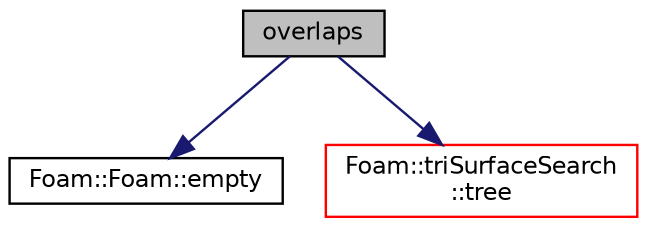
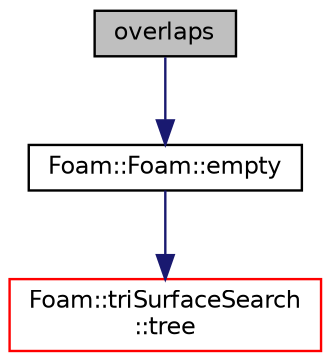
  digraph {
    rankdir=TB
    node [color=black fontname=Helvetica fontsize=10 shape=record]
    edge [color=midnightblue fontname=Helvetica fontsize=10 labelfontname=Helvetica labelfontsize=10 style=solid]
    n1 [fillcolor=grey75 fontcolor=black height=0.2 label=overlaps style=filled width=0.4]
    n2 [height=0.2 label="Foam::Foam::empty" width=0.4]
    n3 [color=red height=0.2 label="Foam::triSurfaceSearch\l::tree" width=0.4]
    n1 -> n2
-   n1 -> n3
+   n2 -> n3
  }
